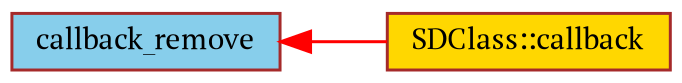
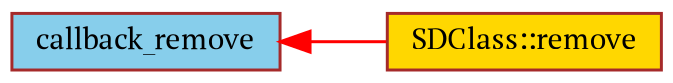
  digraph {
    rankdir=LR
    fontname="PT Serif"
    node [color=brown fontname="PT Serif" fontsize=10 shape=record style=filled]
    n1 [fillcolor=skyblue fontcolor=black height=0.2 label=callback_remove width=0.4]
-   n2 [fillcolor=gold height=0.2 label="SDClass::callback" width=0.4]
+   n2 [fillcolor=gold height=0.2 label="SDClass::remove" width=0.4]
    n1 -> n2 [color=red dir=back fontname="PT Serif" fontsize=10 labelfontname=Helvetica labelfontsize=10 style=solid]
  }
